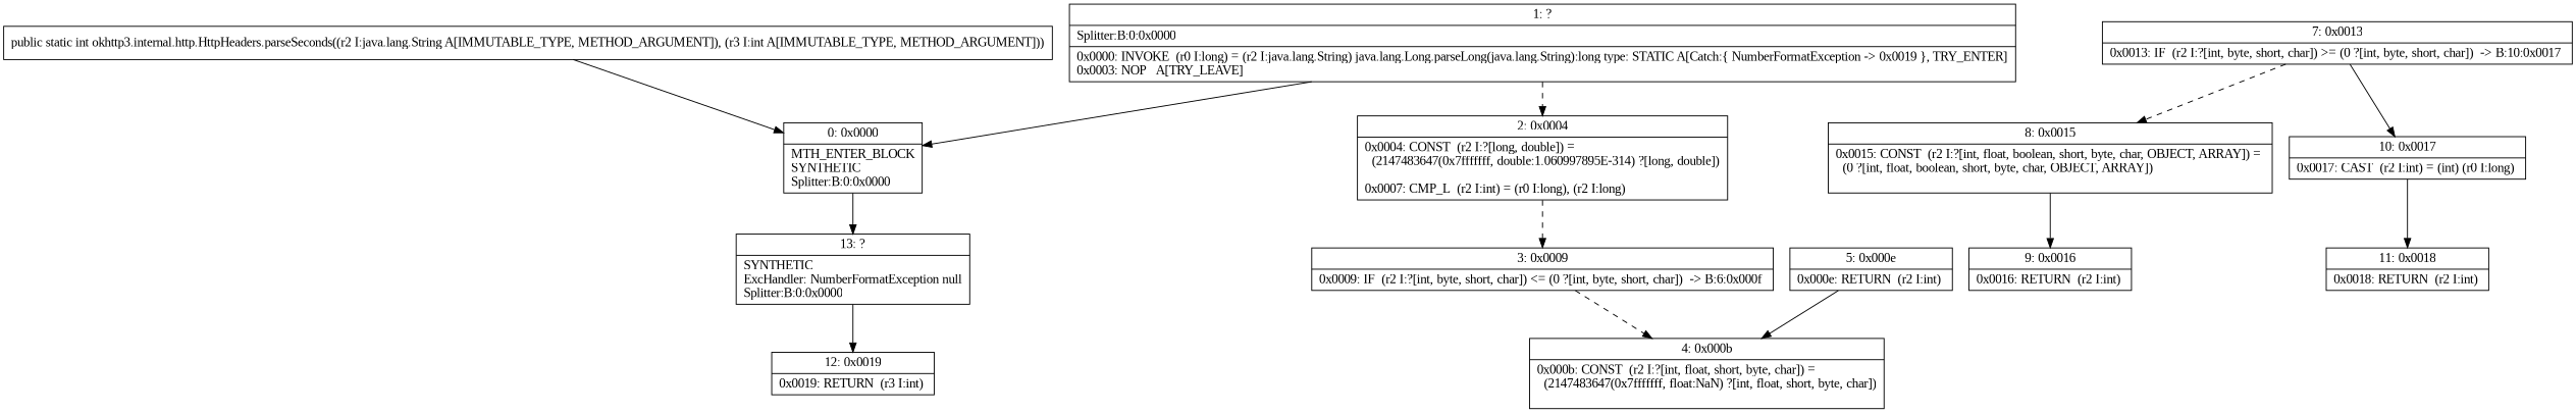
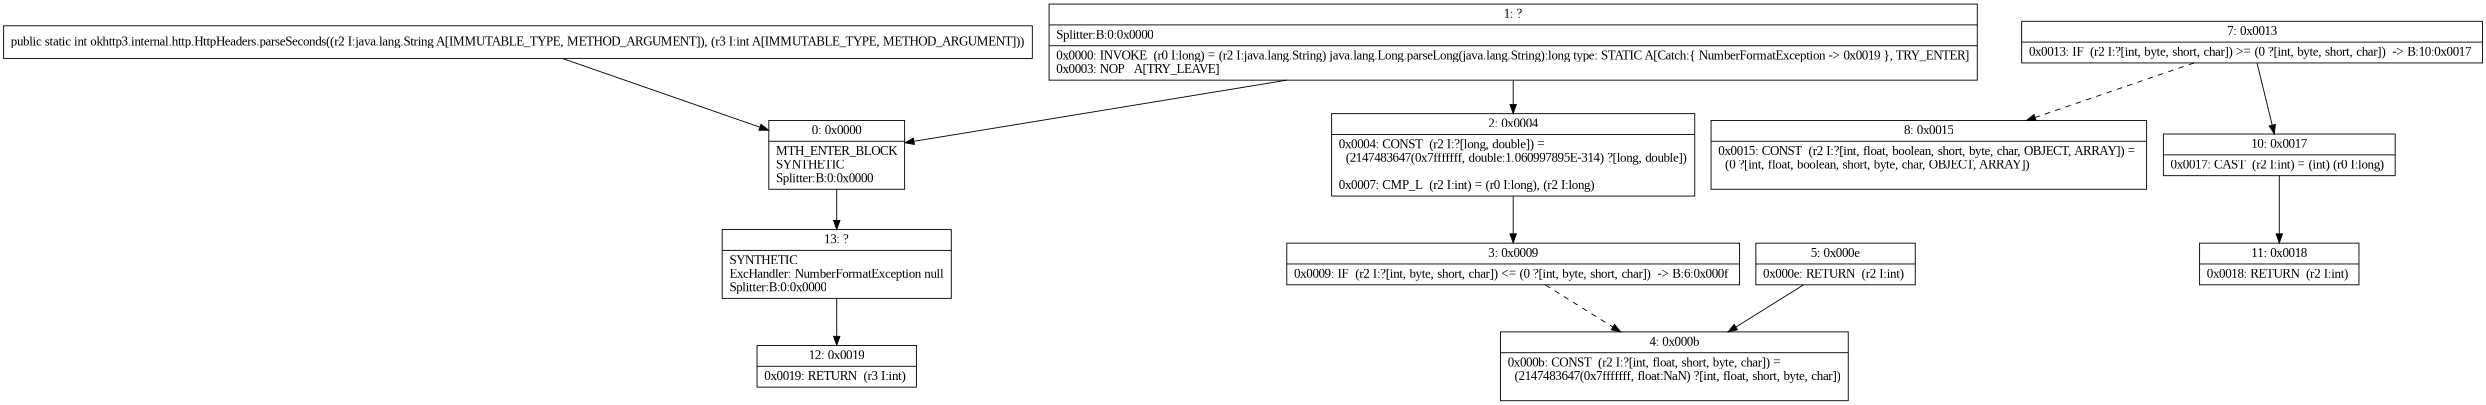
  digraph {
    fontname="Liberation Serif"
    node [fontname="Liberation Serif" shape=record]
    edge [fontname="Liberation Serif"]
    n1 [label="{0\:\ 0x0000|MTH_ENTER_BLOCK\lSYNTHETIC\lSplitter:B:0:0x0000\l}"]
    n2 [label="{13\:\ ?|SYNTHETIC\lExcHandler: NumberFormatException null\lSplitter:B:0:0x0000\l}"]
    n3 [label="{1\:\ ?|Splitter:B:0:0x0000\l|0x0000: INVOKE  (r0 I:long) = (r2 I:java.lang.String) java.lang.Long.parseLong(java.lang.String):long type: STATIC A[Catch:\{ NumberFormatException \-\> 0x0019 \}, TRY_ENTER]\l0x0003: NOP   A[TRY_LEAVE]\l}"]
    n4 [label="{2\:\ 0x0004|0x0004: CONST  (r2 I:?[long, double]) = \l  (2147483647(0x7fffffff, double:1.060997895E\-314) ?[long, double])\l \l0x0007: CMP_L  (r2 I:int) = (r0 I:long), (r2 I:long) \l}"]
    n5 [label="{12\:\ 0x0019|0x0019: RETURN  (r3 I:int) \l}"]
    n6 [label="{3\:\ 0x0009|0x0009: IF  (r2 I:?[int, byte, short, char]) \<= (0 ?[int, byte, short, char])  \-\> B:6:0x000f \l}"]
    n7 [label="{4\:\ 0x000b|0x000b: CONST  (r2 I:?[int, float, short, byte, char]) = \l  (2147483647(0x7fffffff, float:NaN) ?[int, float, short, byte, char])\l \l}"]
    n8 [label="{5\:\ 0x000e|0x000e: RETURN  (r2 I:int) \l}"]
    n9 [label="{7\:\ 0x0013|0x0013: IF  (r2 I:?[int, byte, short, char]) \>= (0 ?[int, byte, short, char])  \-\> B:10:0x0017 \l}"]
    n10 [label="{8\:\ 0x0015|0x0015: CONST  (r2 I:?[int, float, boolean, short, byte, char, OBJECT, ARRAY]) = \l  (0 ?[int, float, boolean, short, byte, char, OBJECT, ARRAY])\l \l}"]
    n11 [label="{10\:\ 0x0017|0x0017: CAST  (r2 I:int) = (int) (r0 I:long) \l}"]
-   n12 [label="{9\:\ 0x0016|0x0016: RETURN  (r2 I:int) \l}"]
    n13 [label="{11\:\ 0x0018|0x0018: RETURN  (r2 I:int) \l}"]
    n14 [label="{public static int okhttp3.internal.http.HttpHeaders.parseSeconds((r2 I:java.lang.String A[IMMUTABLE_TYPE, METHOD_ARGUMENT]), (r3 I:int A[IMMUTABLE_TYPE, METHOD_ARGUMENT])) }"]
    n1 -> n2
    n2 -> n5
    n3 -> n1
-   n3 -> n4 [style=dashed]
-   n4 -> n6 [style=dashed]
+   n3 -> n4
+   n4 -> n6
    n6 -> n7 [style=dashed]
    n8 -> n7
    n9 -> n10 [style=dashed]
    n9 -> n11
-   n10 -> n12
    n11 -> n13
    n14 -> n1
  }
